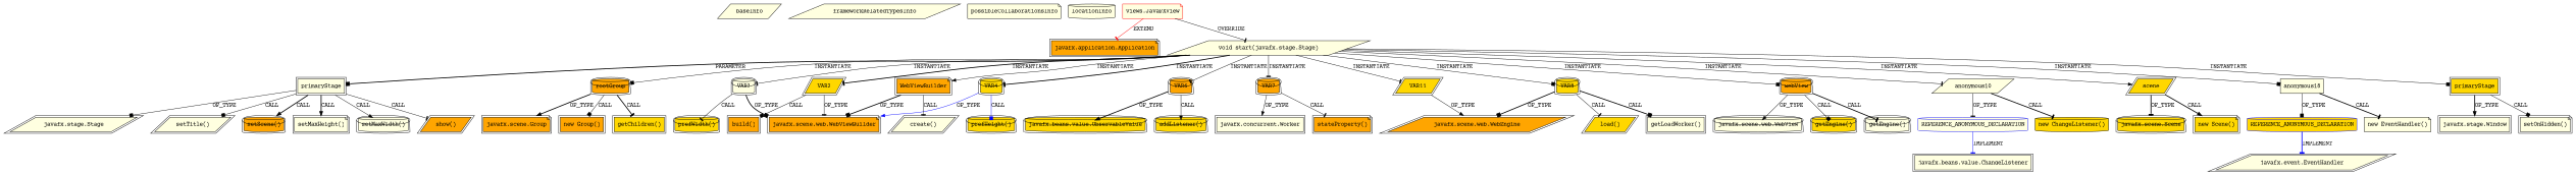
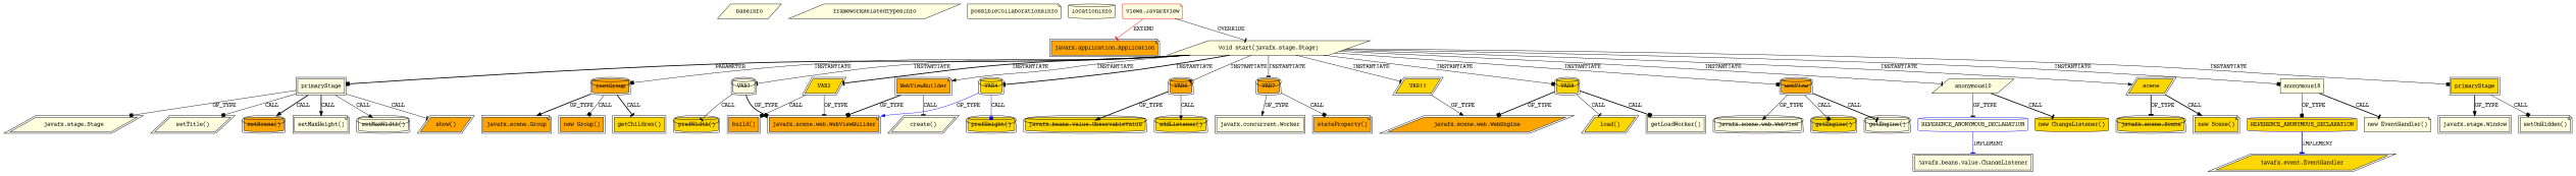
  digraph {
    fontname="Courier Prime"
    node [fillcolor=lightyellow fontname="Courier Prime" shape=cylinder style=filled isFrameworkType=true vertexType=INSIDE_CALL peripheries=2]
    edge [arrowhead=tee fontname="Courier Prime" style=solid]
    baseInfo [category=extension_graph graphId=1598 isAnonymous=false possibleRelation=true shape=parallelogram isFrameworkType="" vertexType="" peripheries=""]
    frameworkRelatedTypesInfo [0="javafx.application.Application" shape=parallelogram isFrameworkType="" vertexType="" peripheries=""]
    possibleCollaborationsInfo [0="1598~OVERRIDING_METHOD_DECLARATION-INSTANTIATION-~javafx.application.Application ~javafx.beans.value.ChangeListener ~false~true" 1="1598~OVERRIDING_METHOD_DECLARATION-INSTANTIATION-~javafx.application.Application ~javafx.event.EventHandler ~false~true" shape=note isFrameworkType="" vertexType="" peripheries=""]
    locationInfo [contextSignature=JavaFXView filePath="/WebeWizard-PEP-Client/PEP-Client-master/src/views/JavaFXView.java" graphId=1598 projectName="WebeWizard-PEP-Client" isFrameworkType="" vertexType="" peripheries=""]
    n5 [color=red isFrameworkType=false label="views.JavaFXView" shape=note vertexType=ROOT_CLIENT_CLASS_DECLARATION peripheries=""]
    n6 [fillcolor=orange label="javafx.application.Application" shape=note vertexType=FRAMEWORK_CLASS_TYPE]
    n7 [isFrameworkType=false label="void start(javafx.stage.Stage)" shape=parallelogram vertexType=OVERRIDING_METHOD_DECLARATION peripheries=""]
    n8 [label=primaryStage shape=box vertexType=PARAMETER_DECLARATION]
    n9 [fillcolor=orange label=rootGroup vertexType=VARIABLE_EXPRESION]
    n10 [fillcolor=gold label=VAR2 shape=parallelogram vertexType=VARIABLE_EXPRESION]
    n11 [label=VAR3 vertexType=VARIABLE_EXPRESION]
    n12 [fillcolor=gold label=VAR4 vertexType=VARIABLE_EXPRESION]
    n13 [fillcolor=orange label=WebViewBuilder shape=note vertexType=VARIABLE_EXPRESION]
    n14 [fillcolor=orange label=VAR6 vertexType=VARIABLE_EXPRESION]
    n15 [fillcolor=orange label=VAR7 vertexType=VARIABLE_EXPRESION]
    n16 [fillcolor=gold label=VAR8 vertexType=VARIABLE_EXPRESION]
    n17 [fillcolor=orange label=webView vertexType=VARIABLE_EXPRESION]
    n18 [isFrameworkType=false label=anonymous10 shape=parallelogram vertexType=VARIABLE_EXPRESION peripheries=""]
    n19 [fillcolor=gold label=VAR11 shape=parallelogram vertexType=VARIABLE_EXPRESION]
    n20 [fillcolor=gold label=scene shape=parallelogram vertexType=VARIABLE_EXPRESION]
    n21 [isFrameworkType=false label=anonymous18 shape=box vertexType=VARIABLE_EXPRESION peripheries=""]
    n22 [fillcolor=gold label=primaryStage shape=box vertexType=VARIABLE_EXPRESION]
    n23 [label="javafx.stage.Stage" shape=parallelogram vertexType=FRAMEWORK_CLASS_TYPE]
    n24 [label="setTitle()" shape=parallelogram]
    n25 [fillcolor=orange label="setScene()"]
    n26 [label="setMaxHeight()" shape=note]
    n27 [label="setMaxWidth()"]
    n28 [fillcolor=orange label="show()" shape=parallelogram]
    n29 [fillcolor=orange label="javafx.scene.Group" shape=note vertexType=FRAMEWORK_CLASS_TYPE]
    n30 [fillcolor=orange label="new Group()" shape=box vertexType=CONSTRUCTOR_CALL]
    n31 [fillcolor=gold label="getChildren()" shape=box]
    n32 [fillcolor=orange label="javafx.scene.web.WebViewBuilder" shape=note vertexType=FRAMEWORK_CLASS_TYPE]
    n33 [fillcolor=orange label="build()" shape=box]
    n34 [fillcolor=gold label="prefWidth()"]
    n35 [fillcolor=gold label="prefHeight()"]
    n36 [label="create()" shape=parallelogram]
    n37 [fillcolor=gold label="javafx.beans.value.ObservableValue" vertexType=FRAMEWORK_INTERFACE_TYPE]
    n38 [fillcolor=gold label="addListener()"]
    n39 [label="javafx.concurrent.Worker" shape=box vertexType=FRAMEWORK_INTERFACE_TYPE]
    n40 [fillcolor=orange label="stateProperty()" shape=note]
    n41 [fillcolor=orange label="javafx.scene.web.WebEngine" shape=parallelogram vertexType=FRAMEWORK_CLASS_TYPE]
    n42 [label="getLoadWorker()" shape=box]
    n43 [fillcolor=gold label="load()" shape=parallelogram]
    n44 [label="javafx.scene.web.WebView" vertexType=FRAMEWORK_CLASS_TYPE]
    n45 [fillcolor=gold label="getEngine()"]
    n46 [label="getEngine()"]
    n47 [color=blue isFrameworkType=false label=REFERENCE_ANONYMOUS_DECLARATION vertexType=REFERENCE_ANONYMOUS_DECLARATION peripheries=""]
    n48 [fillcolor=gold isFrameworkType=false label="new ChangeListener()" vertexType=CONSTRUCTOR_CALL peripheries=""]
    n49 [fillcolor=gold label="javafx.scene.Scene" vertexType=FRAMEWORK_CLASS_TYPE]
    n50 [fillcolor=gold label="new Scene()" shape=note vertexType=CONSTRUCTOR_CALL]
    n51 [color=blue fillcolor=gold isFrameworkType=false label=REFERENCE_ANONYMOUS_DECLARATION vertexType=REFERENCE_ANONYMOUS_DECLARATION peripheries=""]
    n52 [isFrameworkType=false label="new EventHandler()" shape=note vertexType=CONSTRUCTOR_CALL peripheries=""]
    n53 [label="javafx.stage.Window" shape=box vertexType=FRAMEWORK_CLASS_TYPE]
    n54 [label="setOnHidden()" shape=note]
    n55 [label="javafx.beans.value.ChangeListener" shape=box vertexType=FRAMEWORK_INTERFACE_TYPE]
-   n56 [label="javafx.event.EventHandler" shape=parallelogram vertexType=FRAMEWORK_INTERFACE_TYPE]
+   n56 [fillcolor=gold label="javafx.event.EventHandler" shape=parallelogram vertexType=FRAMEWORK_INTERFACE_TYPE]
    n5 -> n6 [color=red label=EXTEND]
    n5 -> n7 [label=OVERRIDE]
    n7 -> n8 [arrowhead=box label=PARAMETER style=bold]
    n7 -> n9 [arrowhead=box label=INSTANTIATE]
    n7 -> n10 [label=INSTANTIATE style=bold]
    n7 -> n11 [label=INSTANTIATE]
    n7 -> n12 [label=INSTANTIATE style=bold]
    n7 -> n13 [arrowhead=normal label=INSTANTIATE]
    n7 -> n14 [label=INSTANTIATE]
    n7 -> n15 [label=INSTANTIATE]
    n7 -> n16 [arrowhead=box label=INSTANTIATE]
    n7 -> n17 [arrowhead=box label=INSTANTIATE]
    n7 -> n18 [label=INSTANTIATE]
    n7 -> n19 [label=INSTANTIATE]
    n7 -> n20 [arrowhead=normal label=INSTANTIATE]
    n7 -> n21 [arrowhead=box label=INSTANTIATE]
    n7 -> n22 [arrowhead=box label=INSTANTIATE]
    n8 -> n23 [arrowhead=box label=OF_TYPE]
    n8 -> n24 [arrowhead=box label=CALL]
    n8 -> n25 [arrowhead=normal label=CALL style=bold]
    n8 -> n26 [arrowhead=normal label=CALL style=bold]
    n8 -> n27 [arrowhead=normal label=CALL]
    n8 -> n28 [label=CALL]
    n9 -> n29 [arrowhead=normal label=OF_TYPE style=bold]
    n9 -> n30 [arrowhead=box label=CALL]
    n9 -> n31 [label=CALL style=bold]
    n10 -> n32 [label=OF_TYPE]
    n10 -> n33 [arrowhead=box label=CALL]
    n11 -> n32 [arrowhead=box label=OF_TYPE style=bold]
    n11 -> n34 [label=CALL]
    n12 -> n32 [arrowhead=normal color=blue label=OF_TYPE]
    n12 -> n35 [arrowhead=box color=blue label=CALL]
    n13 -> n32 [arrowhead=box label=OF_TYPE style=bold]
    n13 -> n36 [label=CALL]
    n14 -> n37 [arrowhead=normal label=OF_TYPE style=bold]
    n14 -> n38 [arrowhead=normal label=CALL]
    n15 -> n39 [arrowhead=normal label=OF_TYPE]
-   n15 -> n40 [label=CALL]
+   n15 -> n40 [arrowhead=box label=CALL]
    n16 -> n41 [arrowhead=box label=OF_TYPE style=bold]
    n16 -> n42 [arrowhead=box label=CALL style=bold]
    n16 -> n43 [label=CALL]
    n17 -> n44 [arrowhead=normal label=OF_TYPE]
    n17 -> n45 [arrowhead=box label=CALL]
    n17 -> n46 [label=CALL style=bold]
    n18 -> n47 [label=OF_TYPE]
    n18 -> n48 [label=CALL style=bold]
    n19 -> n41 [arrowhead=normal label=OF_TYPE]
    n20 -> n49 [label=OF_TYPE style=bold]
    n20 -> n50 [arrowhead=normal label=CALL style=bold]
    n21 -> n51 [arrowhead=box label=OF_TYPE]
    n21 -> n52 [label=CALL style=bold]
    n22 -> n53 [arrowhead=normal label=OF_TYPE style=bold]
    n22 -> n54 [arrowhead=box label=CALL]
    n47 -> n55 [color=blue label=IMPLEMENT]
    n51 -> n56 [color=blue label=IMPLEMENT style=bold]
  }
